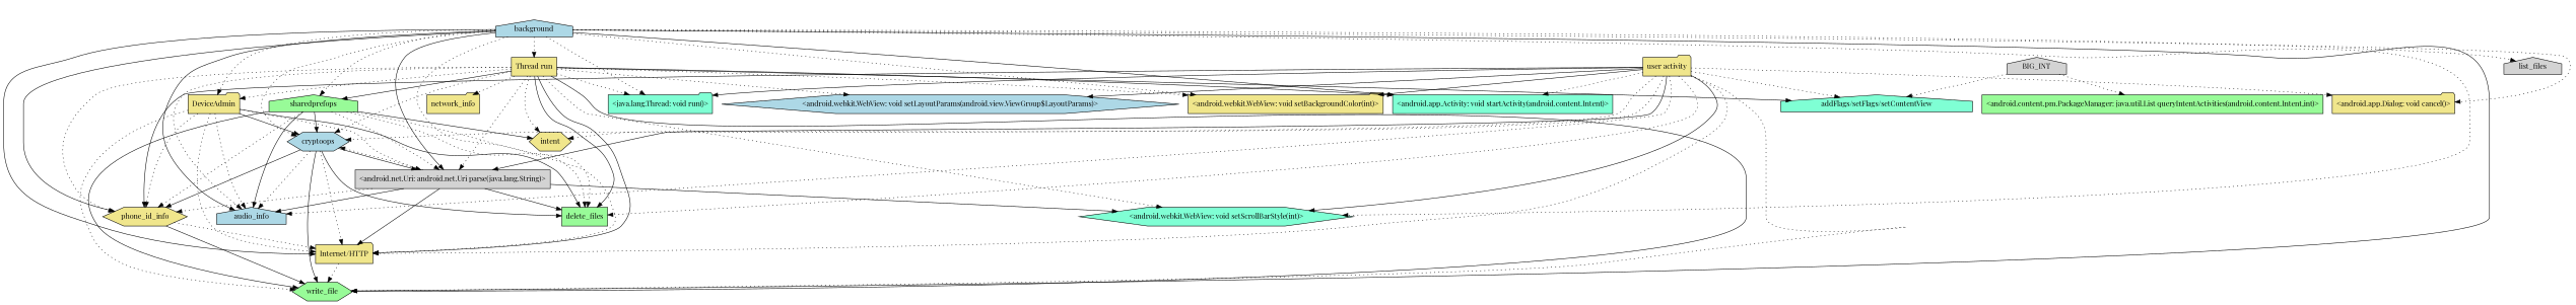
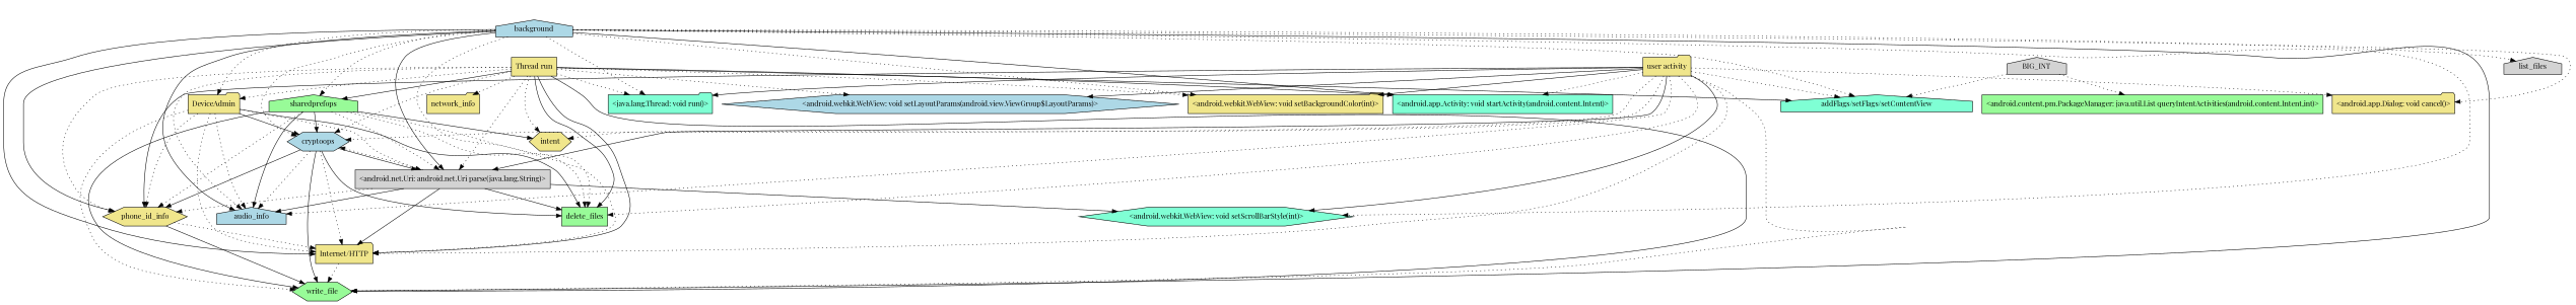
  strict digraph {
    fontname="Playfair Display"
    "graph"="{}"
    node [domain=library fillcolor=khaki fontname="Playfair Display" shape=folder style=filled type=merged]
    edge [deps="FROM_SENSITIVE_PARENT_TO_SENSITIVE_API-CALL" fontname="Playfair Display" style=dotted type=DEP]
    list_files [fillcolor=lightgrey shape=house]
    audio_info [fillcolor=lightblue shape=house]
    cryptoops [fillcolor=lightblue shape=hexagon]
    delete_files [fillcolor=palegreen shape=box]
    write_file [fillcolor=palegreen shape=hexagon]
    "<android.net.Uri: android.net.Uri parse(java.lang.String)>" [fillcolor=lightgrey shape=box type=SENSITIVE_METHOD]
    phone_id_info [shape=hexagon]
    "Internet/HTTP"
    "<android.webkit.WebView: void setScrollBarStyle(int)>" [fillcolor=aquamarine shape=hexagon type=SENSITIVE_METHOD]
    sharedprefops [fillcolor=palegreen shape=house]
    intent [shape=hexagon]
    BIG_INT [fillcolor=lightgrey shape=house type=CONST_INT]
    "<android.content.pm.PackageManager: java.util.List queryIntentActivities(android.content.Intent,int)>" [fillcolor=palegreen shape=box type=SENSITIVE_METHOD]
    "addFlags/setFlags/setContentView" [fillcolor=aquamarine shape=house]
    "<android.webkit.WebView: void setBackgroundColor(int)>" [type=SENSITIVE_METHOD]
    "<android.app.Activity: void startActivity(android.content.Intent)>" [fillcolor=aquamarine shape=box type=SENSITIVE_METHOD]
    "<android.app.Dialog: void cancel()>" [type=SENSITIVE_METHOD]
    DeviceAdmin
    "<java.lang.Thread: void run()>" [fillcolor=aquamarine type=SENSITIVE_METHOD]
    network_info
    "<android.webkit.WebView: void setLayoutParams(android.view.ViewGroup$LayoutParams)>" [fillcolor=lightblue shape=hexagon type=SENSITIVE_METHOD]
    background [fillcolor=lightblue shape=house type=entrypoint]
    "user activity" [type=entrypoint]
    "Thread run" [shape=box type=entrypoint]
    cryptoops -> audio_info [deps="DATAFLOW-CALL-CALL-DATAFLOW-CALL-CALL"]
    cryptoops -> delete_files [deps="DATAFLOW-CALL-CALL-DATAFLOW-CALL-CALL-CALL-CALL" style=solid]
    cryptoops -> write_file [deps="DATAFLOW-CALL-CALL-DATAFLOW-CALL-DATAFLOW-DATAFLOW" style=solid]
    cryptoops -> "<android.net.Uri: android.net.Uri parse(java.lang.String)>" [deps="DATAFLOW-CALL-CALL-DATAFLOW-CALL-CALL" style=solid]
    cryptoops -> phone_id_info [deps="DATAFLOW-CALL-CALL-DATAFLOW-CALL" style=solid]
    cryptoops -> "Internet/HTTP" [deps="DATAFLOW-CALL-CALL-DATAFLOW-CALL-DATAFLOW"]
    "<android.net.Uri: android.net.Uri parse(java.lang.String)>" -> audio_info [deps="DATAFLOW-CALL-DATAFLOW-CALL-CALL" style=solid]
    "<android.net.Uri: android.net.Uri parse(java.lang.String)>" -> cryptoops [deps="DATAFLOW-CALL-DATAFLOW-CALL-CALL-CALL-CALL-CALL"]
    "<android.net.Uri: android.net.Uri parse(java.lang.String)>" -> delete_files [deps="DATAFLOW-CALL-DATAFLOW-CALL-CALL-CALL-CALL" style=solid]
    "<android.net.Uri: android.net.Uri parse(java.lang.String)>" -> phone_id_info [deps="DATAFLOW-CALL-DATAFLOW-CALL"]
    "<android.net.Uri: android.net.Uri parse(java.lang.String)>" -> "Internet/HTTP" [deps="DATAFLOW-CALL-DATAFLOW-CALL-DATAFLOW" style=solid]
    "<android.net.Uri: android.net.Uri parse(java.lang.String)>" -> "<android.webkit.WebView: void setScrollBarStyle(int)>" [deps="DATAFLOW-CALL-DATAFLOW-CALL-DATAFLOW-DATAFLOW" style=solid]
    phone_id_info -> write_file [deps="DATAFLOW-DATAFLOW" style=solid]
    phone_id_info -> "Internet/HTTP" [deps=DATAFLOW]
    "Internet/HTTP" -> write_file [deps=DATAFLOW]
    sharedprefops -> audio_info [deps="DATAFLOW-CALL-DATAFLOW-CALL-CALL" style=solid]
    sharedprefops -> cryptoops [deps="DATAFLOW-CALL-DATAFLOW-CALL-CALL-CALL-CALL-CALL" style=solid]
    sharedprefops -> delete_files [deps="DATAFLOW-CALL-DATAFLOW-CALL-CALL-CALL-CALL"]
    sharedprefops -> write_file [deps="CALL-DATAFLOW-DATAFLOW" style=solid]
    sharedprefops -> "<android.net.Uri: android.net.Uri parse(java.lang.String)>" [deps="DATAFLOW-CALL-DATAFLOW-CALL-CALL"]
    sharedprefops -> phone_id_info [deps="DATAFLOW-CALL-DATAFLOW-CALL"]
    sharedprefops -> "Internet/HTTP" [deps="CALL-DATAFLOW"]
    sharedprefops -> intent [deps="FROM_SENSITIVE_PARENT_TO_SENSITIVE_API-CALL-CALL" style=solid]
    BIG_INT -> "<android.content.pm.PackageManager: java.util.List queryIntentActivities(android.content.Intent,int)>" [deps=DATAFLOW]
    BIG_INT -> "addFlags/setFlags/setContentView" [deps=DATAFLOW]
    DeviceAdmin -> audio_info [deps="FROM_SENSITIVE_PARENT_TO_SENSITIVE_API-CALL-CALL-DATAFLOW-CALL-CALL"]
    DeviceAdmin -> cryptoops [deps="FROM_SENSITIVE_PARENT_TO_SENSITIVE_API-CALL-CALL-DATAFLOW-CALL-CALL-CALL-CALL-CALL" style=solid]
    DeviceAdmin -> delete_files [deps="FROM_SENSITIVE_PARENT_TO_SENSITIVE_API-CALL-CALL-DATAFLOW-CALL-CALL-CALL-CALL" style=solid]
    DeviceAdmin -> write_file [deps="FROM_SENSITIVE_PARENT_TO_SENSITIVE_API-CALL-CALL-DATAFLOW-CALL-DATAFLOW-DATAFLOW"]
    DeviceAdmin -> "<android.net.Uri: android.net.Uri parse(java.lang.String)>" [deps="FROM_SENSITIVE_PARENT_TO_SENSITIVE_API-CALL-CALL-DATAFLOW-CALL-CALL"]
    DeviceAdmin -> phone_id_info [deps="FROM_SENSITIVE_PARENT_TO_SENSITIVE_API-CALL-CALL-DATAFLOW-CALL"]
    DeviceAdmin -> "Internet/HTTP" [deps="FROM_SENSITIVE_PARENT_TO_SENSITIVE_API-CALL-CALL-DATAFLOW-CALL-DATAFLOW"]
    background -> list_files [deps="FROM_SENSITIVE_PARENT_TO_SENSITIVE_API-CALL-CALL-CALL-CALL"]
    background -> audio_info [deps="DATAFLOW-CALL-DATAFLOW-CALL-CALL" style=solid]
    background -> cryptoops [deps="DATAFLOW-CALL-DATAFLOW-CALL-CALL-CALL-CALL-CALL"]
    background -> delete_files [deps="DATAFLOW-CALL-DATAFLOW-CALL-CALL-CALL-CALL"]
    background -> write_file [deps="DATAFLOW-CALL-DATAFLOW-CALL-DATAFLOW-DATAFLOW" style=solid]
    background -> "<android.net.Uri: android.net.Uri parse(java.lang.String)>" [deps="DATAFLOW-CALL-DATAFLOW-CALL-CALL" style=solid]
    background -> phone_id_info [deps="DATAFLOW-CALL-DATAFLOW-CALL" style=solid]
    background -> "Internet/HTTP" [deps="DATAFLOW-CALL-DATAFLOW-CALL-DATAFLOW" style=solid]
    background -> "<android.webkit.WebView: void setScrollBarStyle(int)>" [deps="FROM_SENSITIVE_PARENT_TO_SENSITIVE_API-CALL-CALL"]
    background -> sharedprefops [deps="FROM_SENSITIVE_PARENT_TO_SENSITIVE_API-CALL-CALL-CALL-CALL-CALL"]
-   background -> "Thread run" [deps=DOMINATE]
+   background -> "addFlags/setFlags/setContentView" [deps=DOMINATE]
    background -> "<android.webkit.WebView: void setBackgroundColor(int)>" [deps="FROM_SENSITIVE_PARENT_TO_SENSITIVE_API-CALL-CALL"]
    background -> "<android.app.Activity: void startActivity(android.content.Intent)>" [deps="FROM_SENSITIVE_PARENT_TO_SENSITIVE_API-CALL-CALL" style=solid]
    background -> "<android.app.Dialog: void cancel()>" [deps=FROM_SENSITIVE_PARENT_TO_SENSITIVE_API]
    background -> DeviceAdmin [deps=FROM_SENSITIVE_PARENT_TO_SENSITIVE_API]
    background -> "<java.lang.Thread: void run()>" [deps="FROM_SENSITIVE_PARENT_TO_SENSITIVE_API-CALL-CALL-CALL"]
    "user activity" -> audio_info [deps="FROM_SENSITIVE_PARENT_TO_SENSITIVE_API-CALL-DATAFLOW-CALL-CALL"]
    "user activity" -> cryptoops [deps="FROM_SENSITIVE_PARENT_TO_SENSITIVE_API-CALL-DATAFLOW-CALL-CALL-CALL-CALL-CALL"]
    "user activity" -> delete_files [deps="FROM_SENSITIVE_PARENT_TO_SENSITIVE_API-CALL-DATAFLOW-CALL-CALL-CALL-CALL"]
    "user activity" -> write_file [deps="FROM_SENSITIVE_PARENT_TO_SENSITIVE_API-CALL-CALL-CALL"]
    "user activity" -> "<android.net.Uri: android.net.Uri parse(java.lang.String)>" [style=solid]
    "user activity" -> phone_id_info [deps="FROM_SENSITIVE_PARENT_TO_SENSITIVE_API-CALL-DATAFLOW-CALL" style=solid]
    "user activity" -> "Internet/HTTP" [deps="FROM_SENSITIVE_PARENT_TO_SENSITIVE_API-CALL-CALL-CALL"]
    "user activity" -> "<android.webkit.WebView: void setScrollBarStyle(int)>" [deps=FROM_SENSITIVE_PARENT_TO_SENSITIVE_API style=solid]
    "user activity" -> intent [deps="FROM_SENSITIVE_PARENT_TO_SENSITIVE_API-CALL-CALL-CALL"]
    "user activity" -> "addFlags/setFlags/setContentView" [deps="FROM_SENSITIVE_PARENT_TO_SENSITIVE_API-CALL-CALL-CALL-CALL-CALL"]
    "user activity" -> "<android.webkit.WebView: void setBackgroundColor(int)>" [deps="FROM_SENSITIVE_PARENT_TO_SENSITIVE_API-CALL-CALL-CALL-CALL-CALL-FROM_SENSITIVE_PARENT_TO_SENSITIVE_API" style=solid]
    "user activity" -> "<android.app.Activity: void startActivity(android.content.Intent)>"
    "user activity" -> "<android.app.Dialog: void cancel()>"
    "user activity" -> "<java.lang.Thread: void run()>" [deps="FROM_SENSITIVE_PARENT_TO_SENSITIVE_API-CALL-CALL-CALL" style=solid]
    "user activity" -> "<android.webkit.WebView: void setLayoutParams(android.view.ViewGroup$LayoutParams)>" [deps="FROM_SENSITIVE_PARENT_TO_SENSITIVE_API-CALL-CALL-CALL-CALL" style=solid]
    "Thread run" -> audio_info [deps="FROM_SENSITIVE_PARENT_TO_SENSITIVE_API-CALL-CALL-CALL"]
    "Thread run" -> cryptoops
    "Thread run" -> delete_files [deps="FROM_SENSITIVE_PARENT_TO_SENSITIVE_API-CALL-CALL-CALL-CALL-CALL" style=solid]
    "Thread run" -> write_file [style=solid]
    "Thread run" -> "<android.net.Uri: android.net.Uri parse(java.lang.String)>" [deps="FROM_SENSITIVE_PARENT_TO_SENSITIVE_API-CALL-CALL-CALL"]
    "Thread run" -> phone_id_info [deps="FROM_SENSITIVE_PARENT_TO_SENSITIVE_API-CALL-CALL"]
    "Thread run" -> "Internet/HTTP" [style=solid]
-   "Thread run" -> "<android.webkit.WebView: void setScrollBarStyle(int)>" [deps="FROM_SENSITIVE_PARENT_TO_SENSITIVE_API-CALL-CALL-CALL-CALL-CALL-CALL"]
    "Thread run" -> sharedprefops [style=solid]
    "Thread run" -> intent [deps="FROM_SENSITIVE_PARENT_TO_SENSITIVE_API-CALL-CALL-CALL-CALL-CALL-CALL"]
    "Thread run" -> "addFlags/setFlags/setContentView" [deps="FROM_SENSITIVE_PARENT_TO_SENSITIVE_API-CALL-CALL" style=solid]
    "Thread run" -> "<android.webkit.WebView: void setBackgroundColor(int)>" [deps="FROM_SENSITIVE_PARENT_TO_SENSITIVE_API-CALL-CALL-CALL-CALL-CALL-CALL"]
    "Thread run" -> "<android.app.Activity: void startActivity(android.content.Intent)>" [deps="FROM_SENSITIVE_PARENT_TO_SENSITIVE_API-CALL-CALL-CALL-CALL-CALL-CALL" style=solid]
    "Thread run" -> DeviceAdmin
    "Thread run" -> "<java.lang.Thread: void run()>" [deps=FROM_SENSITIVE_PARENT_TO_SENSITIVE_API]
    "Thread run" -> network_info
    "Thread run" -> "<android.webkit.WebView: void setLayoutParams(android.view.ViewGroup$LayoutParams)>" [deps="FROM_SENSITIVE_PARENT_TO_SENSITIVE_API-CALL-CALL-CALL-CALL-CALL"]
  }
